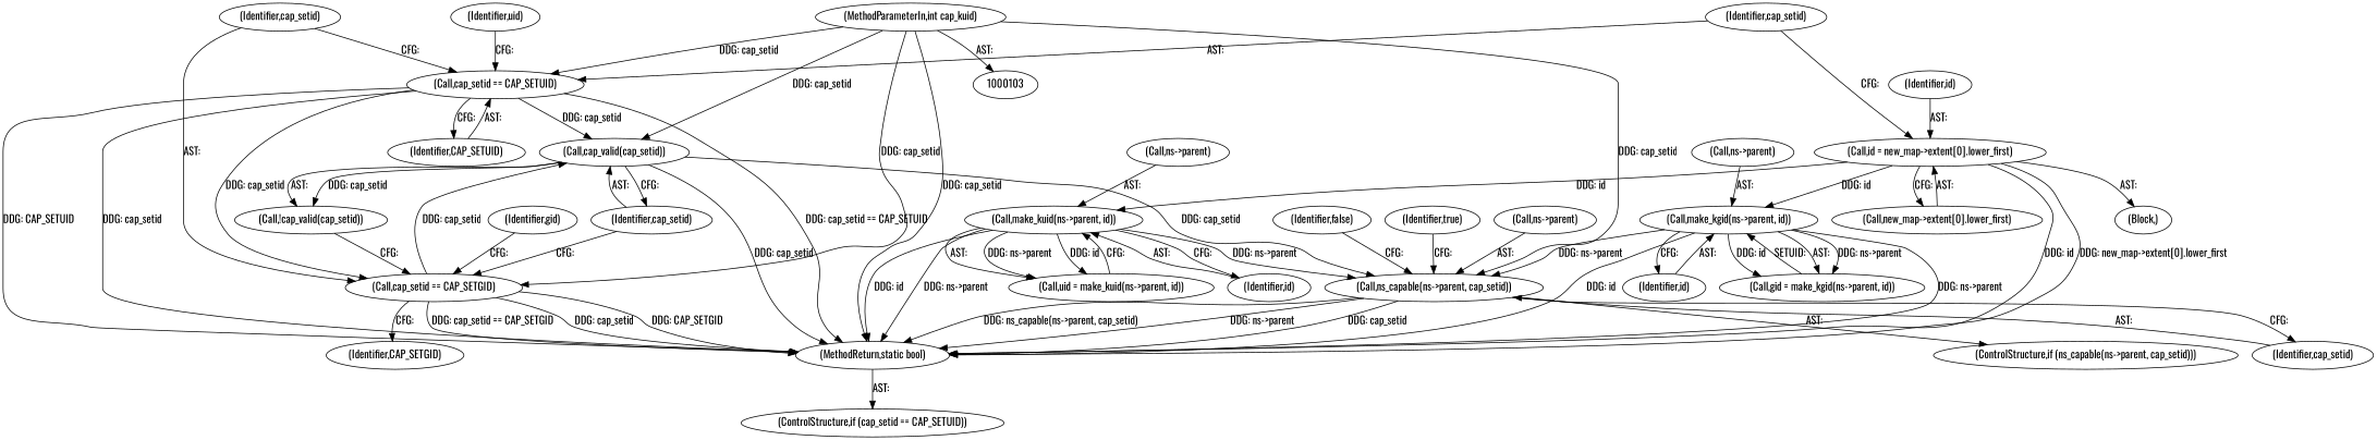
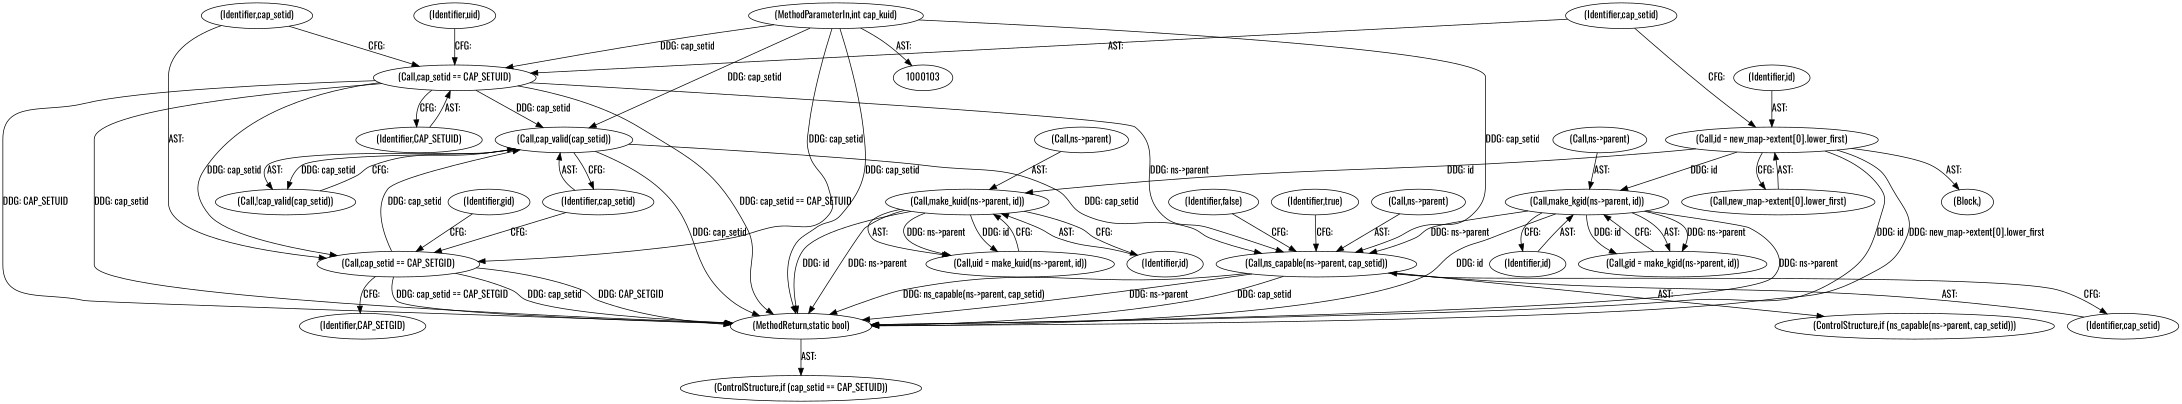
  digraph {
    fontname=Oswald
    node [fontname=Oswald]
    edge [fontname=Oswald]
    n1 [label="(Call,ns_capable(ns->parent, cap_setid))"]
    n2 [label="(MethodReturn,static bool)"]
    n3 [label="(ControlStructure,if (ns_capable(ns->parent, cap_setid)))"]
    n4 [label="(Identifier,cap_setid)"]
    n5 [label="(ControlStructure,if (cap_setid == CAP_SETUID))"]
    n6 [label="(Call,make_kgid(ns->parent, id))"]
    n7 [label="(Call,gid = make_kgid(ns->parent, id))"]
    n8 [label="(Identifier,id)"]
    n9 [label="(Call,id = new_map->extent[0].lower_first)"]
    n10 [label="(Call,make_kuid(ns->parent, id))"]
    n11 [label="(Call,new_map->extent[0].lower_first)"]
    n12 [label="(Block,)"]
    n13 [label="(Call,uid = make_kuid(ns->parent, id))"]
    n14 [label="(Identifier,id)"]
    n15 [label="(Call,cap_valid(cap_setid))"]
    n16 [label="(Identifier,cap_setid)"]
    n17 [label="(Call,!cap_valid(cap_setid))"]
    n18 [label="(Call,cap_setid == CAP_SETGID)"]
    n19 [label="(Identifier,CAP_SETGID)"]
    n20 [label="(Call,cap_setid == CAP_SETUID)"]
    n21 [label="(Identifier,CAP_SETUID)"]
    n22 [label="(MethodParameterIn,int cap_kuid)"]
    1000103
    n24 [label="(Identifier,false)"]
    n25 [label="(Identifier,gid)"]
    n26 [label="(Identifier,cap_setid)"]
    n27 [label="(Identifier,id)"]
    n28 [label="(Identifier,true)"]
    n29 [label="(Call,ns->parent)"]
    n30 [label="(Identifier,cap_setid)"]
    n31 [label="(Call,ns->parent)"]
    n32 [label="(Call,ns->parent)"]
    n33 [label="(Identifier,uid)"]
    n1 -> n2 [label="DDG: ns->parent"]
    n1 -> n2 [label="DDG: cap_setid"]
    n1 -> n2 [label="DDG: ns_capable(ns->parent, cap_setid)"]
    n1 -> n3 [label="AST: "]
    n1 -> n4 [label="CFG: "]
    n2 -> n5 [label="AST: "]
    n4 -> n1 [label="AST: "]
    n6 -> n1 [label="DDG: ns->parent"]
    n6 -> n2 [label="DDG: ns->parent"]
    n6 -> n2 [label="DDG: id"]
    n6 -> n7 [label="AST: "]
    n6 -> n7 [label="DDG: ns->parent"]
    n6 -> n7 [label="DDG: id"]
    n6 -> n8 [label="CFG: "]
-   n7 -> n6 [label="SETUID: "]
+   n7 -> n6 [label="CFG: "]
    n8 -> n6 [label="AST: "]
    n9 -> n2 [label="DDG: id"]
    n9 -> n2 [label="DDG: new_map->extent[0].lower_first"]
    n9 -> n6 [label="DDG: id"]
    n9 -> n10 [label="DDG: id"]
    n9 -> n11 [label="CFG: "]
    n9 -> n12 [label="AST: "]
-   n10 -> n1 [label="DDG: ns->parent"]
+   n20 -> n1 [label="DDG: ns->parent"]
    n10 -> n2 [label="DDG: ns->parent"]
    n10 -> n2 [label="DDG: id"]
    n10 -> n13 [label="AST: "]
    n10 -> n13 [label="DDG: ns->parent"]
    n10 -> n13 [label="DDG: id"]
    n10 -> n14 [label="CFG: "]
    n11 -> n9 [label="AST: "]
    n13 -> n10 [label="CFG: "]
    n14 -> n10 [label="AST: "]
    n15 -> n1 [label="DDG: cap_setid"]
    n15 -> n2 [label="DDG: cap_setid"]
    n15 -> n16 [label="CFG: "]
    n15 -> n17 [label="AST: "]
    n15 -> n17 [label="DDG: cap_setid"]
    n16 -> n15 [label="AST: "]
    n16 -> n18 [label="CFG: "]
-   n17 -> n18 [label="CFG: "]
+   n17 -> n15 [label="CFG: "]
    n18 -> n2 [label="DDG: cap_setid"]
    n18 -> n2 [label="DDG: CAP_SETGID"]
    n18 -> n2 [label="DDG: cap_setid == CAP_SETGID"]
    n18 -> n15 [label="DDG: cap_setid"]
    n18 -> n19 [label="CFG: "]
    n20 -> n2 [label="DDG: cap_setid == CAP_SETUID"]
    n20 -> n2 [label="DDG: CAP_SETUID"]
    n20 -> n2 [label="DDG: cap_setid"]
    n20 -> n15 [label="DDG: cap_setid"]
    n20 -> n18 [label="DDG: cap_setid"]
    n20 -> n21 [label="CFG: "]
    n21 -> n20 [label="AST: "]
    n22 -> n1 [label="DDG: cap_setid"]
    n22 -> n2 [label="DDG: cap_setid"]
    n22 -> n15 [label="DDG: cap_setid"]
    n22 -> n18 [label="DDG: cap_setid"]
    n22 -> n20 [label="DDG: cap_setid"]
    n22 -> 1000103 [label="AST: "]
    n24 -> n1 [label="CFG: "]
    n25 -> n18 [label="CFG: "]
    n26 -> n9 [label="CFG: "]
    n26 -> n20 [label="AST: "]
    n27 -> n9 [label="AST: "]
    n28 -> n1 [label="CFG: "]
    n29 -> n10 [label="AST: "]
    n30 -> n18 [label="AST: "]
    n30 -> n20 [label="CFG: "]
    n31 -> n1 [label="AST: "]
    n32 -> n6 [label="AST: "]
    n33 -> n20 [label="CFG: "]
  }
